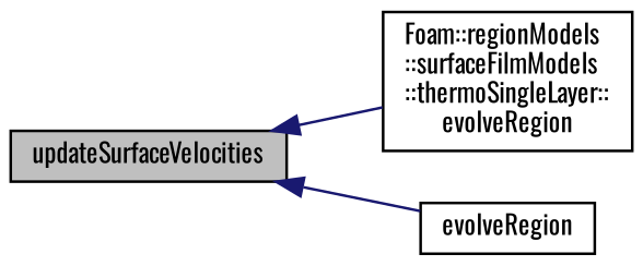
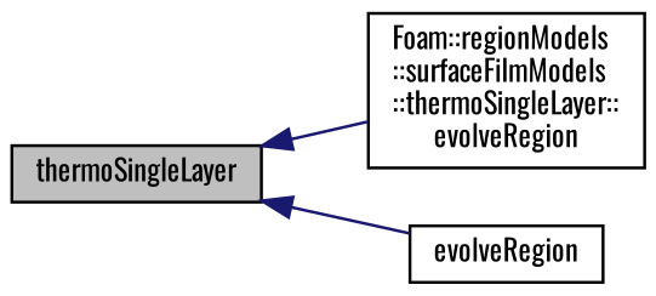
  digraph {
    rankdir=LR
    fontname=Oswald
    node [color=black fontname=Oswald fontsize=10 shape=record]
    edge [color=midnightblue dir=back fontname=Oswald fontsize=10 labelfontname=FreeSans labelfontsize=10 style=solid]
-   n1 [fillcolor=grey75 fontcolor=black height=0.2 label=updateSurfaceVelocities style=filled width=0.4]
+   n1 [fillcolor=grey75 fontcolor=black height=0.2 label=thermoSingleLayer style=filled width=0.4]
    n2 [height=0.2 label="Foam::regionModels\l::surfaceFilmModels\l::thermoSingleLayer::\levolveRegion" width=0.4]
    n3 [height=0.2 label=evolveRegion width=0.4]
    n1 -> n2
    n1 -> n3
  }
